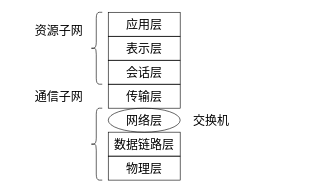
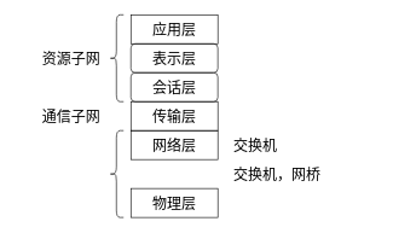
  <mxCell id="0" />
  <mxCell id="1" parent="0" />
  <mxCell id="2" value="&lt;font style=&quot;font-size: 20px;&quot;&gt;应用层&lt;/font&gt;" style="rounded=0;whiteSpace=wrap;html=1;fillColor=none;" vertex="1" parent="1"><mxGeometry x="180" y="20" width="120" height="40" as="geometry" /></mxCell>
- <mxCell id="3" value="&lt;font style=&quot;font-size: 20px;&quot;&gt;表示层&lt;/font&gt;" style="rounded=0;whiteSpace=wrap;html=1;fillColor=none;" vertex="1" parent="1"><mxGeometry x="180" y="60" width="120" height="40" as="geometry" /></mxCell>
- <mxCell id="4" value="&lt;font style=&quot;font-size: 20px;&quot;&gt;会话层&lt;/font&gt;" style="rounded=0;whiteSpace=wrap;html=1;fillColor=none;" vertex="1" parent="1"><mxGeometry x="180" y="100" width="120" height="40" as="geometry" /></mxCell>
+ <mxCell id="3" value="&lt;font style=&quot;font-size: 20px;&quot;&gt;表示层&lt;/font&gt;" style="whiteSpace=wrap;html=1;fillColor=none;rounded=1;" vertex="1" parent="1"><mxGeometry x="180" y="60" width="120" height="40" as="geometry" /></mxCell>
+ <mxCell id="4" value="&lt;font style=&quot;font-size: 20px;&quot;&gt;会话层&lt;/font&gt;" style="whiteSpace=wrap;html=1;fillColor=none;rounded=1;" vertex="1" parent="1"><mxGeometry x="180" y="100" width="120" height="40" as="geometry" /></mxCell>
  <mxCell id="5" value="&lt;font style=&quot;font-size: 20px;&quot;&gt;传输层&lt;/font&gt;" style="rounded=0;whiteSpace=wrap;html=1;fillColor=none;" vertex="1" parent="1"><mxGeometry x="180" y="140" width="120" height="40" as="geometry" /></mxCell>
- <mxCell id="6" value="&lt;font style=&quot;font-size: 20px;&quot;&gt;网络层&lt;/font&gt;" style="ellipse;whiteSpace=wrap;html=1;fillColor=none;" vertex="1" parent="1"><mxGeometry x="180" y="180" width="120" height="40" as="geometry" /></mxCell>
- <mxCell id="7" value="&lt;font style=&quot;font-size: 20px;&quot;&gt;数据链路层&lt;/font&gt;" style="rounded=0;whiteSpace=wrap;html=1;fillColor=none;" vertex="1" parent="1"><mxGeometry x="180" y="220" width="120" height="40" as="geometry" /></mxCell>
+ <mxCell id="6" value="&lt;font style=&quot;font-size: 20px;&quot;&gt;网络层&lt;/font&gt;" style="rounded=0;whiteSpace=wrap;html=1;fillColor=none;" vertex="1" parent="1"><mxGeometry x="180" y="180" width="120" height="40" as="geometry" /></mxCell>
  <mxCell id="8" value="&lt;font style=&quot;font-size: 20px;&quot;&gt;物理层&lt;/font&gt;" style="rounded=0;whiteSpace=wrap;html=1;fillColor=none;" vertex="1" parent="1"><mxGeometry x="180" y="260" width="120" height="40" as="geometry" /></mxCell>
  <mxCell id="9" value="" style="shape=curlyBracket;whiteSpace=wrap;html=1;rounded=1;fontSize=20;fillColor=none;" vertex="1" parent="1"><mxGeometry x="150" y="180" width="20" height="120" as="geometry" /></mxCell>
  <mxCell id="10" value="通信子网" style="text;html=1;strokeColor=none;fillColor=none;align=right;verticalAlign=middle;whiteSpace=wrap;rounded=0;fontSize=20;" vertex="1" parent="1"><mxGeometry x="20" y="140" width="120" height="40" as="geometry" /></mxCell>
  <mxCell id="11" value="" style="shape=curlyBracket;whiteSpace=wrap;html=1;rounded=1;fontSize=20;fillColor=none;" vertex="1" parent="1"><mxGeometry x="150" y="20" width="20" height="120" as="geometry" /></mxCell>
- <mxCell id="12" value="资源子网" style="text;html=1;strokeColor=none;fillColor=none;align=right;verticalAlign=middle;whiteSpace=wrap;rounded=0;fontSize=20;" vertex="1" parent="1"><mxGeometry x="20" y="30" width="120" height="40" as="geometry" /></mxCell>
+ <mxCell id="12" value="资源子网" style="text;html=1;strokeColor=none;fillColor=none;align=right;verticalAlign=middle;whiteSpace=wrap;rounded=0;fontSize=20;" vertex="1" parent="1"><mxGeometry x="20" y="60" width="120" height="40" as="geometry" /></mxCell>
  <mxCell id="13" value="交换机" style="text;html=1;strokeColor=none;fillColor=none;align=left;verticalAlign=middle;whiteSpace=wrap;rounded=0;fontSize=20;" vertex="1" parent="1"><mxGeometry x="320" y="180" width="200" height="40" as="geometry" /></mxCell>
+ <mxCell id="14" value="交换机，网桥" style="text;html=1;strokeColor=none;fillColor=none;align=left;verticalAlign=middle;whiteSpace=wrap;rounded=0;fontSize=20;" vertex="1" parent="1"><mxGeometry x="320" y="220" width="200" height="40" as="geometry" /></mxCell>
